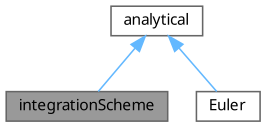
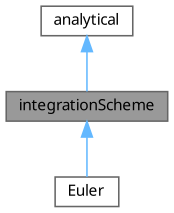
  digraph {
    fontname="Noto Sans"
    node [color=gray40 fillcolor=white fontname="Noto Sans" fontsize=10 shape=box style=filled]
    edge [color=steelblue1 dir=back fontname="Noto Sans" fontsize=10 labelfontname=Helvetica labelfontsize=10 style=solid]
    n1 [fillcolor=grey60 fontcolor=black height=0.2 label=integrationScheme width=0.4]
    n2 [height=0.2 label=Euler width=0.4]
    n3 [height=0.2 label=analytical width=0.4]
-   n3 -> n2
+   n1 -> n2
    n3 -> n1
  }
